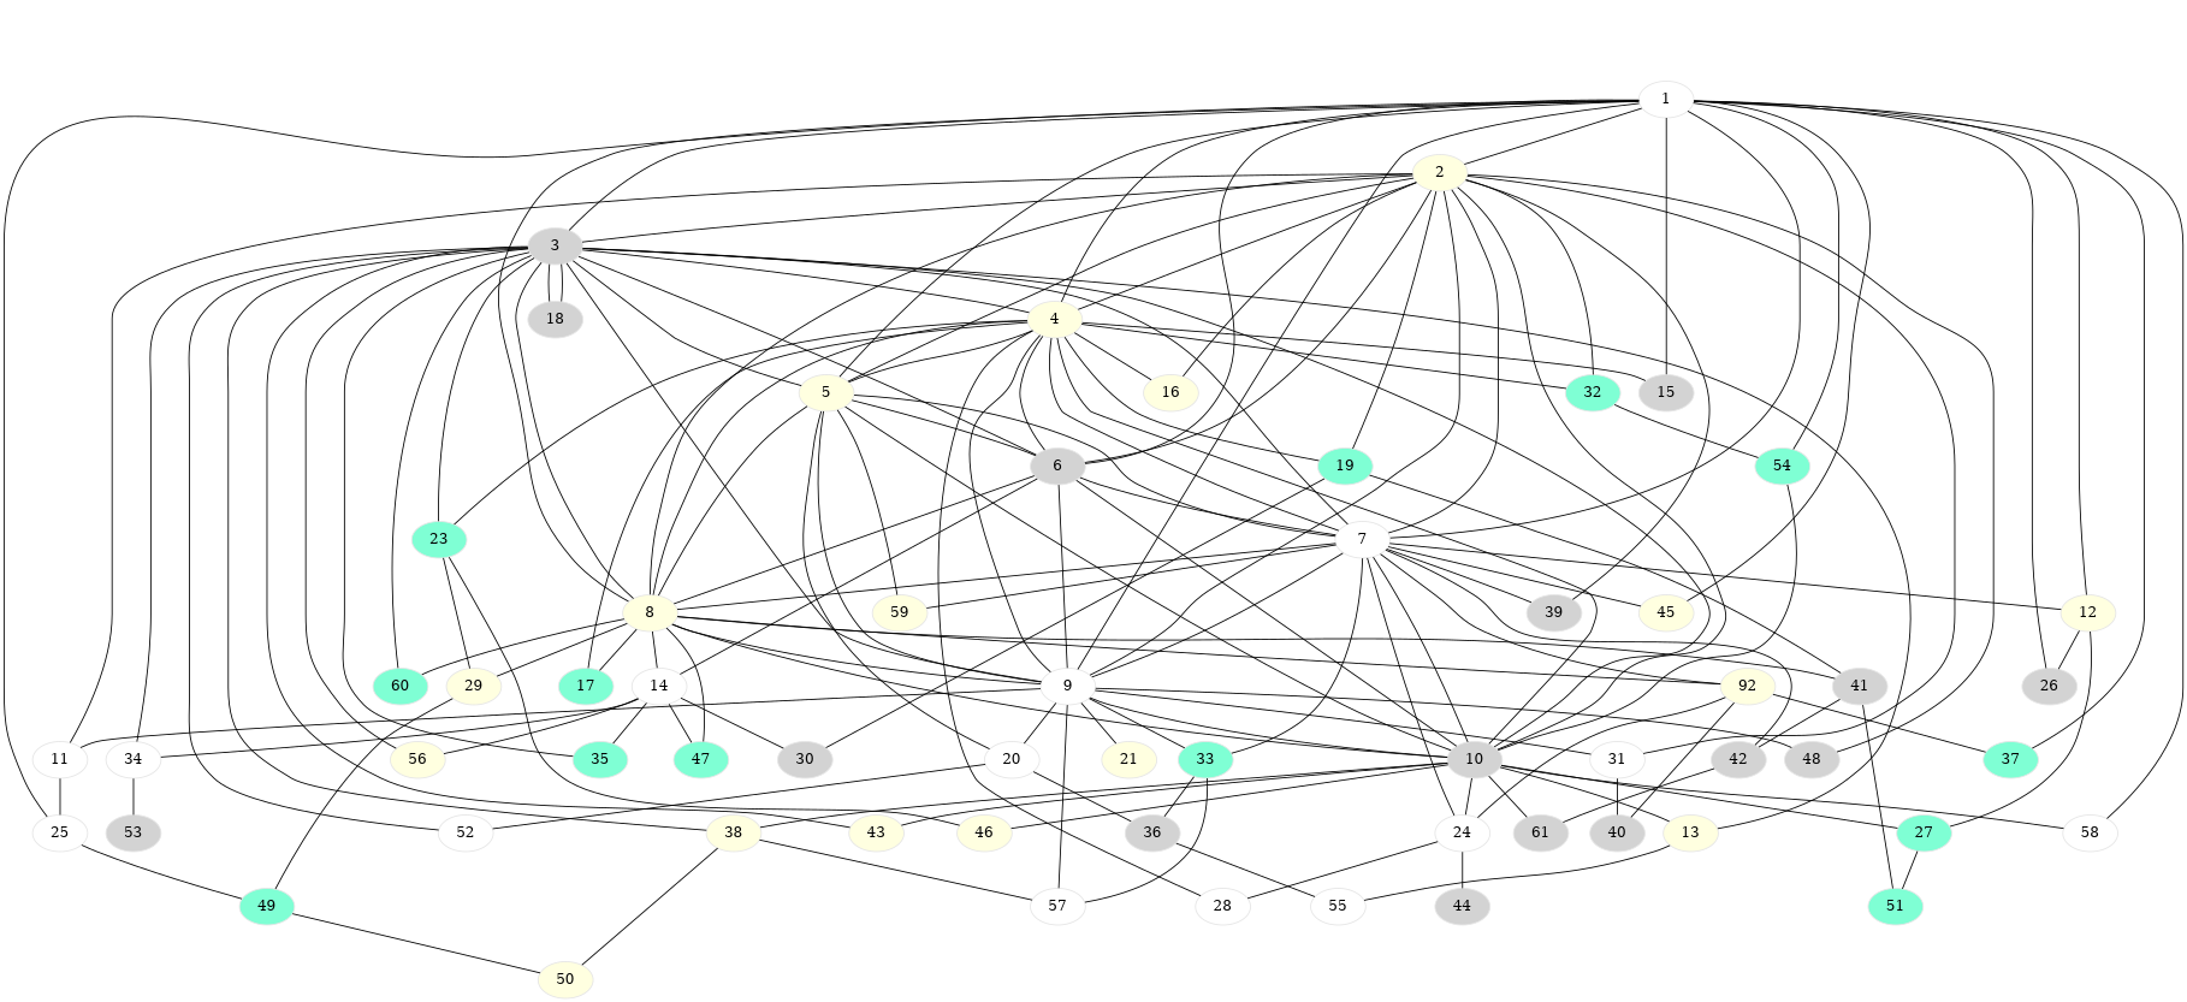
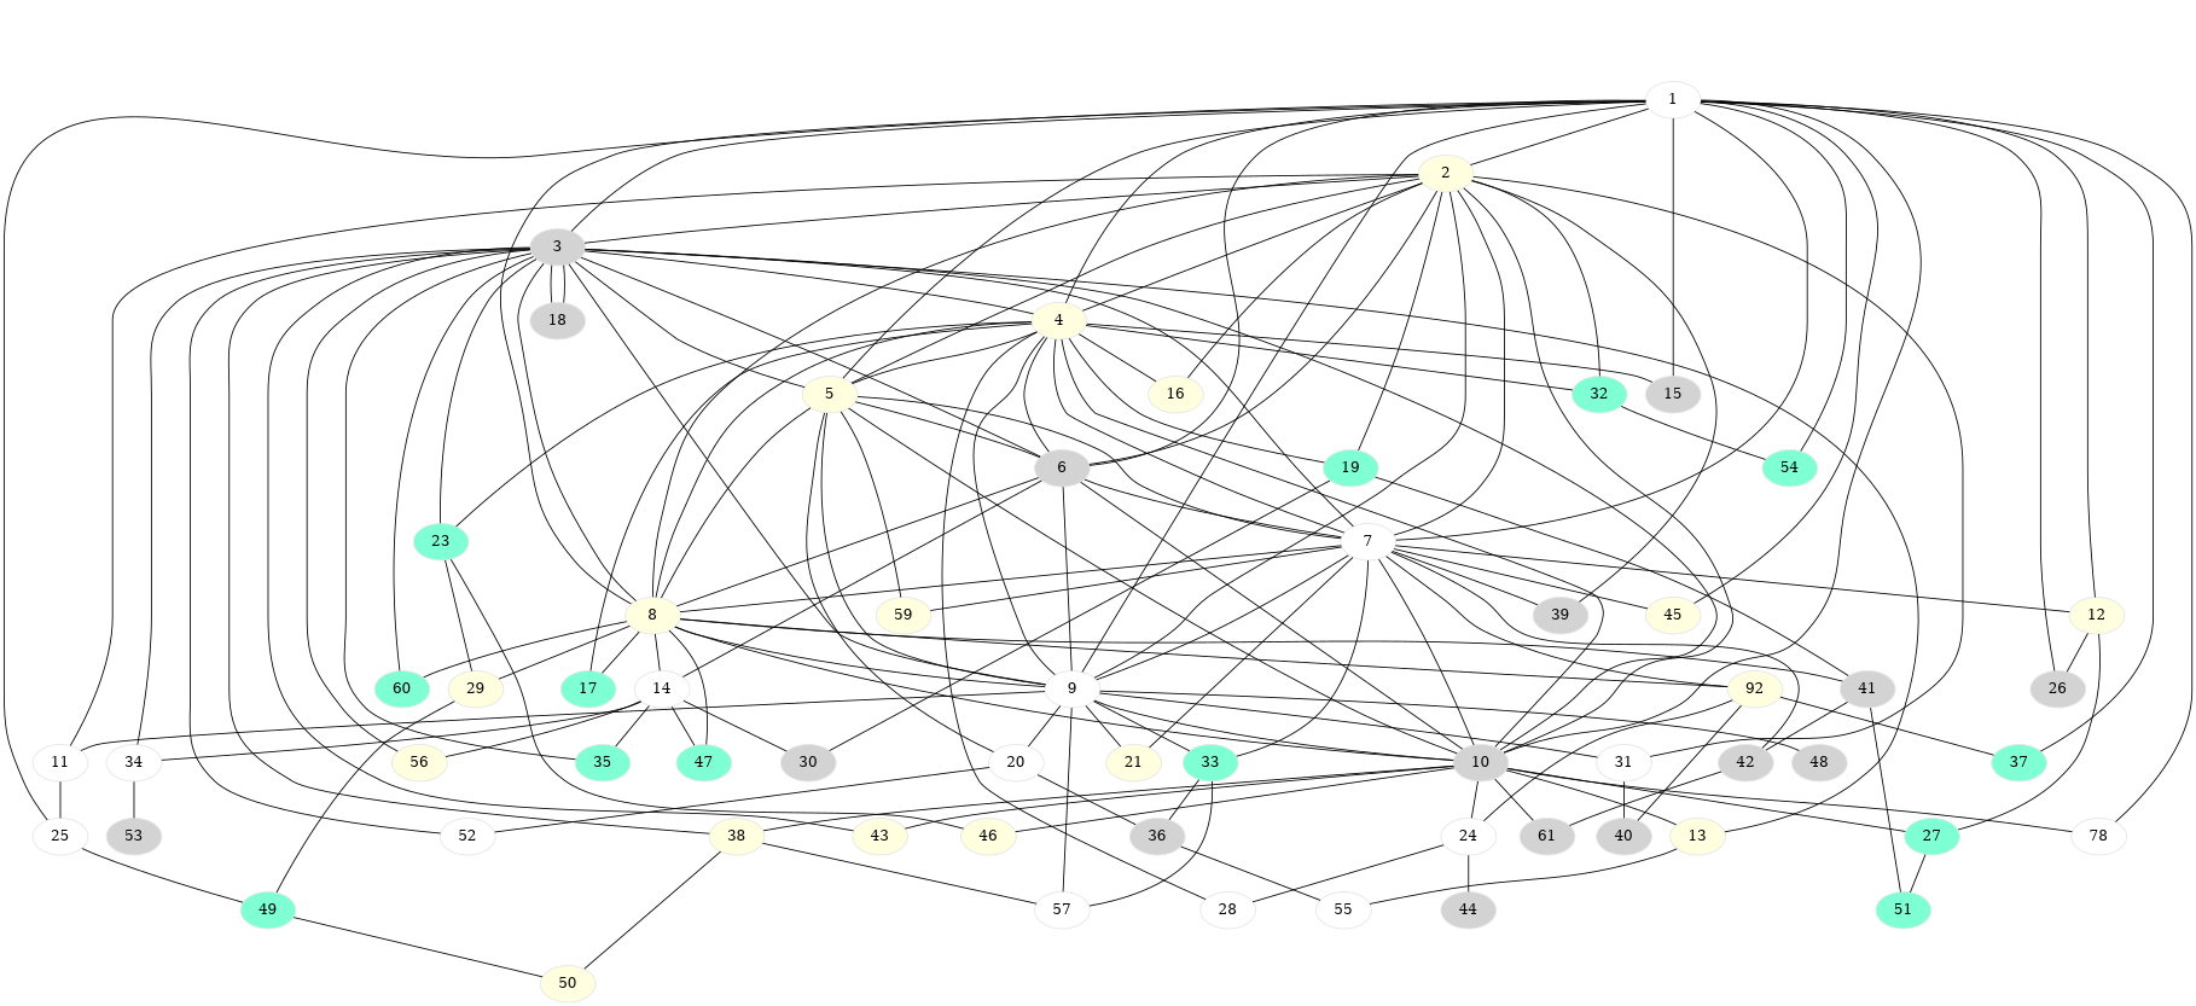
  graph {
    node [color=gray90 fillcolor=lightyellow style=filled]
    1 [fillcolor=white]
    2
    3 [fillcolor=lightgrey]
    4
    5
    6 [fillcolor=lightgrey]
    7 [fillcolor=white]
    8
    9 [fillcolor=white]
    10 [fillcolor=lightgrey]
    12
    15 [fillcolor=lightgrey]
    25 [fillcolor=white]
    26 [fillcolor=lightgrey]
    37 [fillcolor=aquamarine]
    45
    54 [fillcolor=aquamarine]
-   58 [fillcolor=white]
+   58 [fillcolor=white label=78]
    11 [fillcolor=white]
    16
    19 [fillcolor=aquamarine]
    31 [fillcolor=white]
    32 [fillcolor=aquamarine]
    39 [fillcolor=lightgrey]
    48 [fillcolor=lightgrey]
    13
    18 [fillcolor=lightgrey]
    23 [fillcolor=aquamarine]
    34 [fillcolor=white]
    35 [fillcolor=aquamarine]
    38
    43
    52 [fillcolor=white]
    56
    60 [fillcolor=aquamarine]
    17 [fillcolor=aquamarine]
    28 [fillcolor=white]
    20 [fillcolor=white]
    59
    14 [fillcolor=white]
    21
    n42 [label=92]
    33 [fillcolor=aquamarine]
    42 [fillcolor=lightgrey]
    29
    41 [fillcolor=lightgrey]
    47 [fillcolor=aquamarine]
    57 [fillcolor=white]
    24 [fillcolor=white]
    27 [fillcolor=aquamarine]
    46
    61 [fillcolor=lightgrey]
    49 [fillcolor=aquamarine]
    30 [fillcolor=lightgrey]
    40 [fillcolor=lightgrey]
    55 [fillcolor=white]
    53 [fillcolor=lightgrey]
    50
    36 [fillcolor=lightgrey]
    51 [fillcolor=aquamarine]
    44 [fillcolor=lightgrey]
    1 -- 2
    1 -- 3
    1 -- 4
    1 -- 5
    1 -- 6
    1 -- 7
    1 -- 8
    1 -- 9
-   54 -- 10
+   1 -- 10
    1 -- 12
    1 -- 15
    1 -- 25
    1 -- 26
    1 -- 37
    1 -- 45
    1 -- 54
    1 -- 58
    2 -- 3
    2 -- 4
    2 -- 5
    2 -- 6
    2 -- 7
    2 -- 8
    2 -- 9
    2 -- 10
    2 -- 11
    2 -- 16
    2 -- 19
    2 -- 31
    2 -- 32
    2 -- 39
-   2 -- 48
    3 -- 4
    3 -- 5
    3 -- 6
    3 -- 7
    3 -- 8
    3 -- 9
    3 -- 10
    3 -- 13
    3 -- 18
    3 -- 18
    3 -- 23
    3 -- 34
    3 -- 35
    3 -- 38
    3 -- 43
    3 -- 52
    3 -- 56
    3 -- 60
    4 -- 5
    4 -- 6
    4 -- 7
    4 -- 8
    4 -- 9
    4 -- 10
    4 -- 15
    4 -- 16
    4 -- 19
    4 -- 32
    4 -- 23
    4 -- 17
    4 -- 28
    5 -- 6
    5 -- 7
    5 -- 8
    5 -- 9
    5 -- 10
    5 -- 20
    5 -- 59
    6 -- 7
    6 -- 8
    6 -- 9
    6 -- 10
    6 -- 14
    7 -- 8
    7 -- 9
    7 -- 10
    7 -- 12
    7 -- 45
    7 -- 39
    7 -- 59
-   7 -- 24
+   7 -- 21
    7 -- n42
    7 -- 33
    7 -- 42
    8 -- 9
    8 -- 10
    8 -- 60
    8 -- 17
    8 -- 14
    8 -- n42
    8 -- 29
    8 -- 41
    8 -- 47
    9 -- 10
    9 -- 11
    9 -- 31
    9 -- 48
    9 -- 20
    9 -- 21
    9 -- 33
    9 -- 57
    10 -- 58
    10 -- 13
    10 -- 38
    10 -- 43
    10 -- 24
    10 -- 27
    10 -- 46
    10 -- 61
    12 -- 26
    12 -- 27
    25 -- 49
    11 -- 25
    19 -- 41
    19 -- 30
    31 -- 40
    32 -- 54
    13 -- 55
    23 -- 29
    23 -- 46
    34 -- 53
    38 -- 57
    38 -- 50
    20 -- 52
    20 -- 36
    14 -- 34
    14 -- 35
    14 -- 56
    14 -- 47
    14 -- 30
    n42 -- 37
    n42 -- 24
    n42 -- 40
    33 -- 57
    33 -- 36
    42 -- 61
    29 -- 49
    41 -- 42
    41 -- 51
    24 -- 28
    24 -- 44
    27 -- 51
    49 -- 50
    36 -- 55
  }
